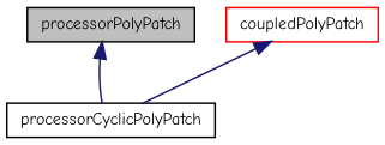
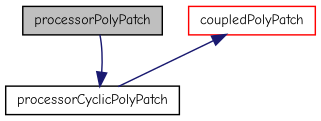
  digraph {
    fontname="Comic Neue"
    node [color=black fontname="Comic Neue" fontsize=10 shape=record]
    edge [color=midnightblue dir=back fontname="Comic Neue" fontsize=10 labelfontname=FreeSans labelfontsize=10 style=solid]
    n1 [fillcolor=grey75 fontcolor=black height=0.2 label=processorPolyPatch style=filled width=0.4]
    n2 [height=0.2 label=processorCyclicPolyPatch width=0.4]
    n3 [color=red height=0.2 label=coupledPolyPatch width=0.4]
-   n1 -> n2
+   n2 -> n1
    n3 -> n2
  }
